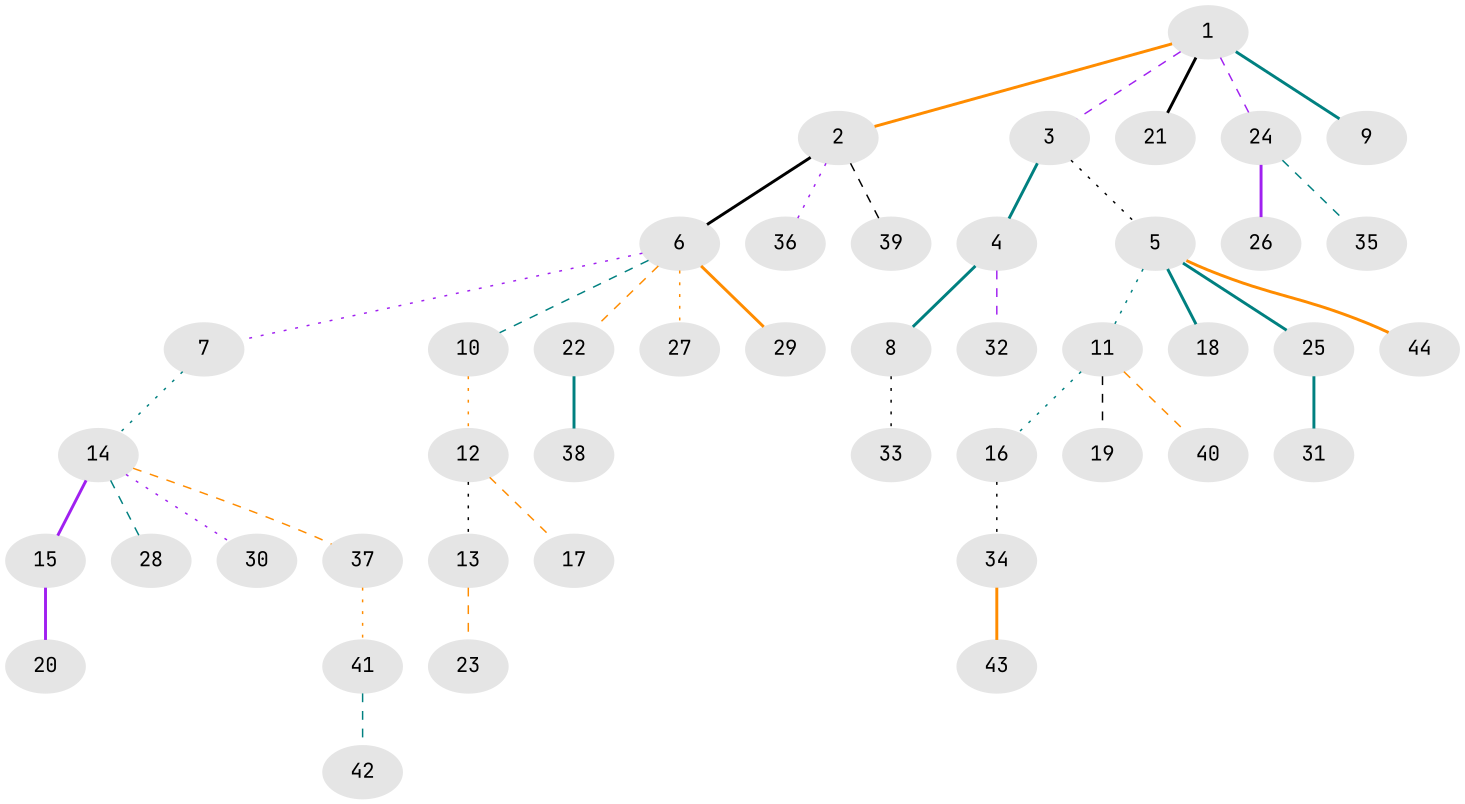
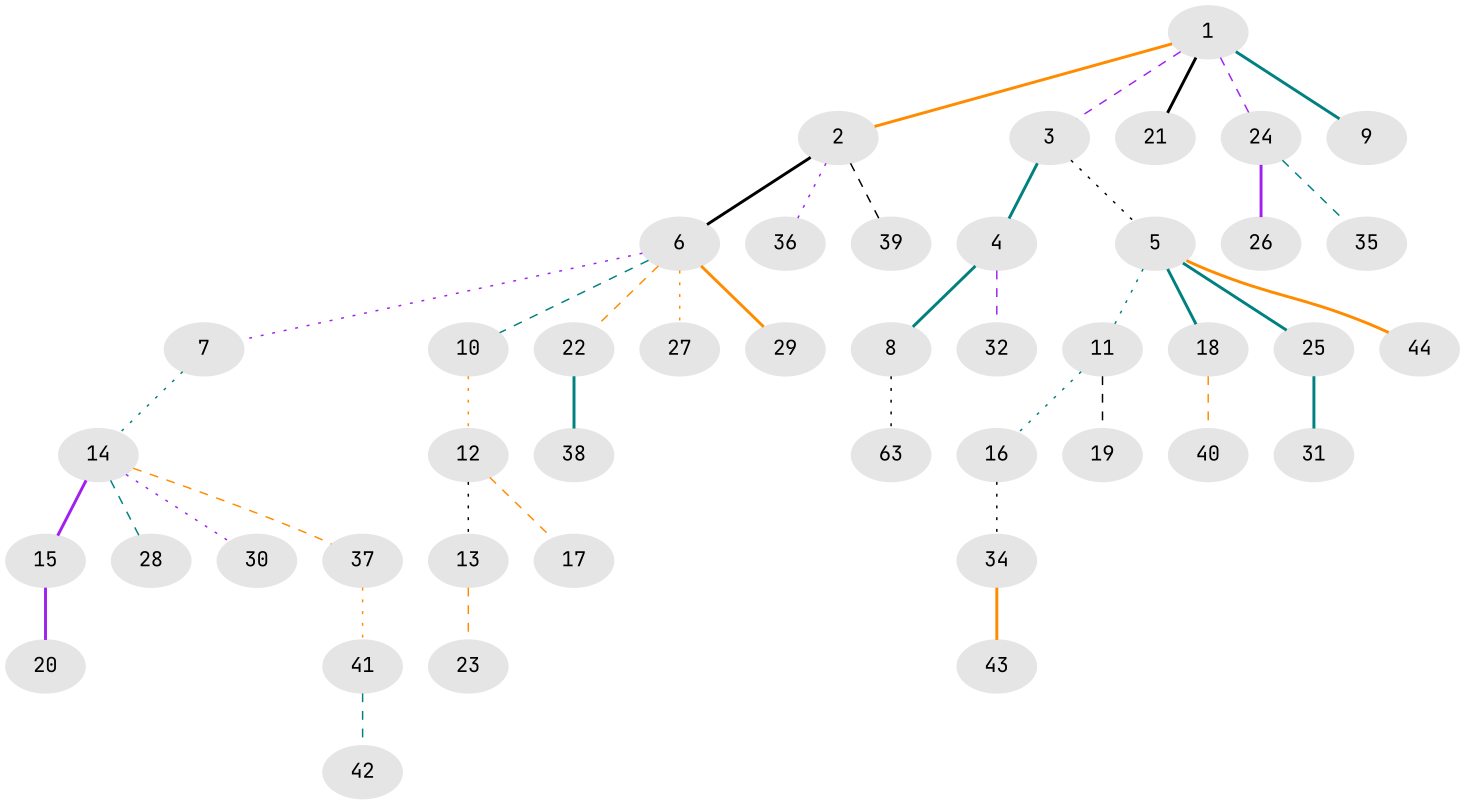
  graph {
    fontname="JetBrains Mono"
    node [color=gray90 fontname="JetBrains Mono" style=filled]
    edge [color=teal fontname="JetBrains Mono" style=bold weight=1.0]
    1
    2
    3
    21
    24
    9
    6
    36
    39
    4
    5
    26
    35
    7
    10
    22
    27
    29
    8
    32
    11
    18
    25
    44
-   33
+   33 [label=63]
    16
    19
    40
    31
    14
    12
    38
    15
    28
    30
    37
    13
    17
    34
    23
    20
    41
    43
    42
    1 -- 2 [color=darkorange]
    1 -- 3 [color=purple style=dashed]
    1 -- 21 [color=black]
    1 -- 24 [color=purple style=dashed]
    1 -- 9 [weight=2.0]
    2 -- 6 [color=black]
    2 -- 36 [color=purple style=dotted]
    2 -- 39 [color=black style=dashed]
    3 -- 4
    3 -- 5 [color=black style=dotted]
    24 -- 26 [color=purple]
    24 -- 35 [style=dashed]
    6 -- 7 [color=purple style=dotted]
    6 -- 10 [style=dashed]
    6 -- 22 [color=darkorange style=dashed]
    6 -- 27 [color=darkorange style=dotted]
    6 -- 29 [color=darkorange weight=2.0]
    4 -- 8
    4 -- 32 [color=purple style=dashed weight=2.0]
    5 -- 11 [style=dotted]
    5 -- 18
    5 -- 25
    5 -- 44 [color=darkorange]
    7 -- 14 [style=dotted]
    10 -- 12 [color=darkorange style=dotted]
    22 -- 38
    8 -- 33 [color=black style=dotted]
    11 -- 16 [style=dotted]
    11 -- 19 [color=black style=dashed]
-   11 -- 40 [color=darkorange style=dashed]
+   18 -- 40 [color=darkorange style=dashed]
    25 -- 31
    16 -- 34 [color=black style=dotted weight=2.0]
    14 -- 15 [color=purple weight=4.0]
    14 -- 28 [style=dashed]
    14 -- 30 [color=purple style=dotted]
    14 -- 37 [color=darkorange style=dashed]
    12 -- 13 [color=black style=dotted]
    12 -- 17 [color=darkorange style=dashed]
    15 -- 20 [color=purple]
    37 -- 41 [color=darkorange style=dotted]
    13 -- 23 [color=darkorange style=dashed weight=2.0]
    34 -- 43 [color=darkorange]
    41 -- 42 [style=dashed]
  }
